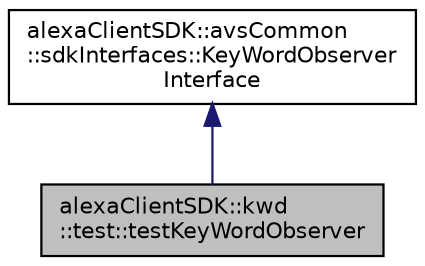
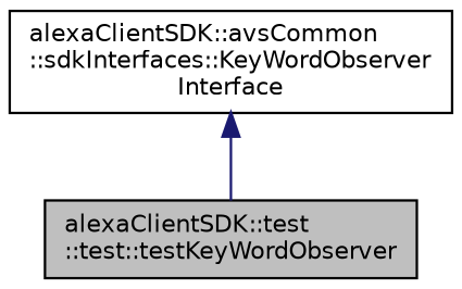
  digraph {
    node [color=black fontname=Helvetica fontsize=10 shape=record style=filled]
-   n1 [fillcolor=grey75 fontcolor=black height=0.2 label="alexaClientSDK::kwd\l::test::testKeyWordObserver" width=0.4]
+   n1 [fillcolor=grey75 fontcolor=black height=0.2 label="alexaClientSDK::test\l::test::testKeyWordObserver" width=0.4]
    n2 [fillcolor=white height=0.2 label="alexaClientSDK::avsCommon\l::sdkInterfaces::KeyWordObserver\lInterface" width=0.4]
    n2 -> n1 [color=midnightblue dir=back fontname=Helvetica fontsize=10 labelfontname=Helvetica labelfontsize=10 style=solid]
  }
